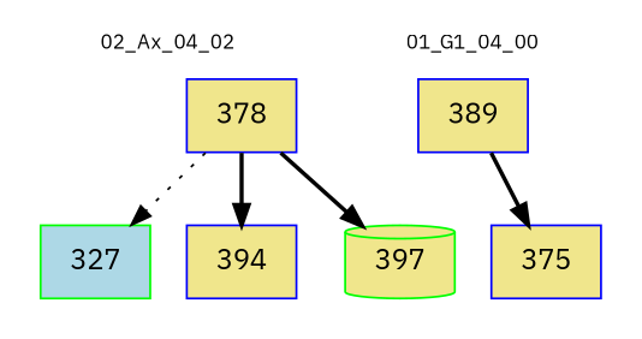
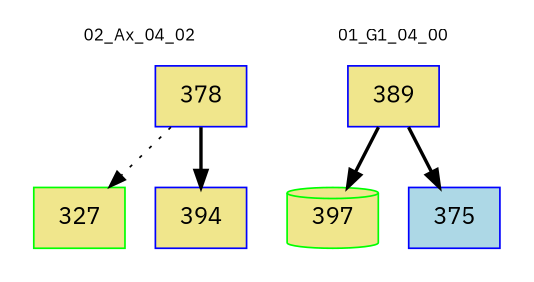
  digraph {
    fontname="IBM Plex Sans"
    node [color=blue fillcolor=khaki fontname="IBM Plex Sans" shape=box style=filled]
    edge [color=black fontname="IBM Plex Sans" style=bold]
    n1 [label=378]
-   n2 [color=green fillcolor=lightblue label=327]
+   n2 [color=green label=327]
    n3 [label=394]
    n4 [label=389]
-   n5 [label=375]
+   n5 [fillcolor=lightblue label=375]
    n6 [color=green label=397 shape=cylinder]
    subgraph cluster_1 {
      color=white
      fontsize=10
      label="02_Ax_04_02"
      n1
      n2
      n3
    }
    subgraph cluster_2 {
      color=white
      fontsize=10
      label="01_G1_04_00"
      n4
      n5
      n6
    }
    n1 -> n2 [style=dotted]
    n1 -> n3
    n4 -> n5
-   n1 -> n6
+   n4 -> n6
  }
